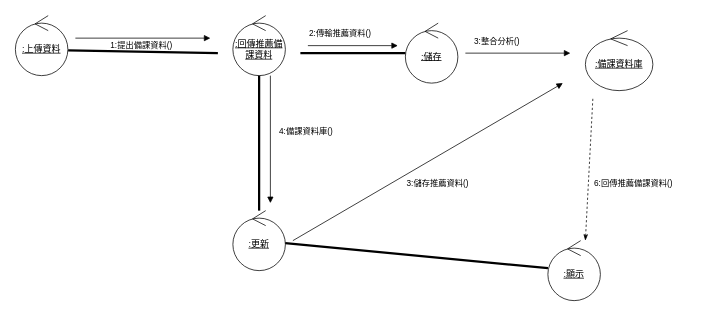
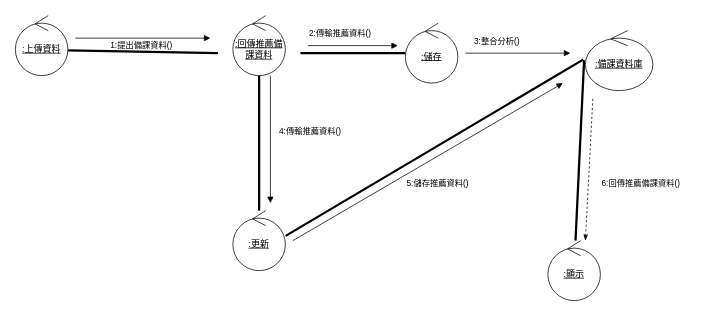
  <mxCell id="0" />
  <mxCell id="1" parent="0" />
  <mxCell id="2" value="&lt;u&gt;:上傳資料&lt;/u&gt;" style="ellipse;shape=umlControl;whiteSpace=wrap;html=1;" parent="1" vertex="1"><mxGeometry x="20" y="20" width="70" height="80" as="geometry" /></mxCell>
  <mxCell id="3" value="&lt;u&gt;:顯示&lt;/u&gt;" style="ellipse;shape=umlControl;whiteSpace=wrap;html=1;" parent="1" vertex="1"><mxGeometry x="730" y="320" width="70" height="80" as="geometry" /></mxCell>
  <mxCell id="4" value="&lt;u&gt;:儲存&lt;/u&gt;" style="ellipse;shape=umlControl;whiteSpace=wrap;html=1;" parent="1" vertex="1"><mxGeometry x="540" y="30" width="70" height="80" as="geometry" /></mxCell>
  <mxCell id="5" value="&lt;u&gt;:更新&lt;/u&gt;" style="ellipse;shape=umlControl;whiteSpace=wrap;html=1;" parent="1" vertex="1"><mxGeometry x="310" y="280" width="70" height="80" as="geometry" /></mxCell>
  <mxCell id="6" value="&lt;u&gt;:備課資料庫&lt;br&gt;&lt;/u&gt;" style="ellipse;shape=umlControl;whiteSpace=wrap;html=1;" parent="1" vertex="1"><mxGeometry x="780" y="40" width="90" height="80" as="geometry" /></mxCell>
  <mxCell id="7" value="" style="endArrow=none;startArrow=none;endFill=0;startFill=0;endSize=8;html=1;verticalAlign=bottom;labelBackgroundColor=none;strokeWidth=3;rounded=0;exitX=1.005;exitY=0.579;exitDx=0;exitDy=0;exitPerimeter=0;entryX=0;entryY=0.5;entryDx=0;entryDy=0;" parent="1" source="2" edge="1"><mxGeometry width="160" relative="1" as="geometry"><mxPoint x="30" y="240" as="sourcePoint" /><mxPoint x="290" y="70" as="targetPoint" /></mxGeometry></mxCell>
  <mxCell id="8" value="" style="html=1;verticalAlign=bottom;labelBackgroundColor=none;endArrow=block;endFill=1;rounded=0;" parent="1" edge="1"><mxGeometry width="160" relative="1" as="geometry"><mxPoint x="100" y="50" as="sourcePoint" /><mxPoint x="280" y="50" as="targetPoint" /></mxGeometry></mxCell>
- <mxCell id="9" value="" style="endArrow=none;startArrow=none;endFill=0;startFill=0;endSize=8;html=1;verticalAlign=bottom;labelBackgroundColor=none;strokeWidth=3;rounded=0;" parent="1" source="3" target="5" edge="1"><mxGeometry width="160" relative="1" as="geometry"><mxPoint x="70" y="280" as="sourcePoint" /><mxPoint x="770" y="90" as="targetPoint" /></mxGeometry></mxCell>
+ <mxCell id="9" value="" style="endArrow=none;startArrow=none;endFill=0;startFill=0;endSize=8;html=1;verticalAlign=bottom;labelBackgroundColor=none;strokeWidth=3;rounded=0;entryX=-0.019;entryY=0.492;entryDx=0;entryDy=0;entryPerimeter=0;" parent="1" source="3" target="6" edge="1"><mxGeometry width="160" relative="1" as="geometry"><mxPoint x="70" y="280" as="sourcePoint" /><mxPoint x="770" y="90" as="targetPoint" /></mxGeometry></mxCell>
+ <mxCell id="10" value="" style="endArrow=none;startArrow=none;endFill=0;startFill=0;endSize=8;html=1;verticalAlign=bottom;labelBackgroundColor=none;strokeWidth=3;rounded=0;entryX=1.005;entryY=0.421;entryDx=0;entryDy=0;entryPerimeter=0;exitX=-0.033;exitY=0.483;exitDx=0;exitDy=0;exitPerimeter=0;" parent="1" source="6" target="5" edge="1"><mxGeometry width="160" relative="1" as="geometry"><mxPoint x="770" y="90" as="sourcePoint" /><mxPoint x="200" y="55" as="targetPoint" /></mxGeometry></mxCell>
  <mxCell id="11" value="" style="endArrow=none;startArrow=none;endFill=0;startFill=0;endSize=8;html=1;verticalAlign=bottom;labelBackgroundColor=none;strokeWidth=3;rounded=0;entryX=0.5;entryY=1;entryDx=0;entryDy=0;" parent="1" source="5" edge="1"><mxGeometry width="160" relative="1" as="geometry"><mxPoint x="90" y="300" as="sourcePoint" /><mxPoint x="345" y="95" as="targetPoint" /></mxGeometry></mxCell>
  <mxCell id="12" value="" style="endArrow=none;startArrow=none;endFill=0;startFill=0;endSize=8;html=1;verticalAlign=bottom;labelBackgroundColor=none;strokeWidth=3;rounded=0;entryX=1;entryY=0.5;entryDx=0;entryDy=0;" parent="1" source="4" edge="1"><mxGeometry width="160" relative="1" as="geometry"><mxPoint x="110" y="320" as="sourcePoint" /><mxPoint x="400" y="70" as="targetPoint" /></mxGeometry></mxCell>
  <mxCell id="13" value="" style="html=1;verticalAlign=bottom;labelBackgroundColor=none;endArrow=block;endFill=1;rounded=0;" parent="1" edge="1"><mxGeometry width="160" relative="1" as="geometry"><mxPoint x="410" y="60" as="sourcePoint" /><mxPoint x="530" y="60" as="targetPoint" /></mxGeometry></mxCell>
  <mxCell id="14" value="" style="html=1;verticalAlign=bottom;labelBackgroundColor=none;endArrow=block;endFill=1;rounded=0;" parent="1" edge="1"><mxGeometry width="160" relative="1" as="geometry"><mxPoint x="620" y="70" as="sourcePoint" /><mxPoint x="760" y="70" as="targetPoint" /></mxGeometry></mxCell>
  <mxCell id="15" value="" style="html=1;verticalAlign=bottom;labelBackgroundColor=none;endArrow=block;endFill=1;rounded=0;" parent="1" edge="1"><mxGeometry width="160" relative="1" as="geometry"><mxPoint x="360" y="100" as="sourcePoint" /><mxPoint x="360" y="270" as="targetPoint" /></mxGeometry></mxCell>
  <mxCell id="16" value="" style="html=1;verticalAlign=bottom;labelBackgroundColor=none;endArrow=block;endFill=1;rounded=0;" parent="1" edge="1"><mxGeometry width="160" relative="1" as="geometry"><mxPoint x="390" y="320" as="sourcePoint" /><mxPoint x="750" y="110" as="targetPoint" /></mxGeometry></mxCell>
  <mxCell id="17" value="" style="html=1;verticalAlign=bottom;endArrow=none;curved=0;rounded=0;startArrow=classicThin;startFill=1;endFill=0;dashed=1;" parent="1" edge="1"><mxGeometry width="80" relative="1" as="geometry"><mxPoint x="780" y="320" as="sourcePoint" /><mxPoint x="790" y="130" as="targetPoint" /></mxGeometry></mxCell>
  <mxCell id="18" value="&lt;span style=&quot;color: rgb(0, 0, 0); font-family: Helvetica; font-size: 11px; font-style: normal; font-variant-ligatures: normal; font-variant-caps: normal; font-weight: 400; letter-spacing: normal; orphans: 2; text-align: center; text-indent: 0px; text-transform: none; widows: 2; word-spacing: 0px; -webkit-text-stroke-width: 0px; background-color: rgb(255, 255, 255); text-decoration-thickness: initial; text-decoration-style: initial; text-decoration-color: initial; float: none; display: inline !important;&quot;&gt;1:提出備課資料()&lt;/span&gt;" style="text;whiteSpace=wrap;html=1;" parent="1" vertex="1"><mxGeometry x="145" y="45" width="120" height="40" as="geometry" /></mxCell>
  <mxCell id="19" value="&lt;span style=&quot;color: rgb(0, 0, 0); font-family: Helvetica; font-size: 11px; font-style: normal; font-variant-ligatures: normal; font-variant-caps: normal; font-weight: 400; letter-spacing: normal; orphans: 2; text-align: center; text-indent: 0px; text-transform: none; widows: 2; word-spacing: 0px; -webkit-text-stroke-width: 0px; background-color: rgb(255, 255, 255); text-decoration-thickness: initial; text-decoration-style: initial; text-decoration-color: initial; float: none; display: inline !important;&quot;&gt;2:傳輸推薦資料()&lt;/span&gt;" style="text;whiteSpace=wrap;html=1;" parent="1" vertex="1"><mxGeometry x="410" y="30" width="120" height="40" as="geometry" /></mxCell>
  <mxCell id="20" value="&lt;span style=&quot;color: rgb(0, 0, 0); font-family: Helvetica; font-size: 11px; font-style: normal; font-variant-ligatures: normal; font-variant-caps: normal; font-weight: 400; letter-spacing: normal; orphans: 2; text-align: center; text-indent: 0px; text-transform: none; widows: 2; word-spacing: 0px; -webkit-text-stroke-width: 0px; background-color: rgb(255, 255, 255); text-decoration-thickness: initial; text-decoration-style: initial; text-decoration-color: initial; float: none; display: inline !important;&quot;&gt;3:整合分析()&lt;/span&gt;" style="text;whiteSpace=wrap;html=1;" parent="1" vertex="1"><mxGeometry x="630" y="40" width="120" height="40" as="geometry" /></mxCell>
- <mxCell id="21" value="&lt;span style=&quot;color: rgb(0, 0, 0); font-family: Helvetica; font-size: 11px; font-style: normal; font-variant-ligatures: normal; font-variant-caps: normal; font-weight: 400; letter-spacing: normal; orphans: 2; text-align: center; text-indent: 0px; text-transform: none; widows: 2; word-spacing: 0px; -webkit-text-stroke-width: 0px; background-color: rgb(255, 255, 255); text-decoration-thickness: initial; text-decoration-style: initial; text-decoration-color: initial; float: none; display: inline !important;&quot;&gt;4:備課資料庫()&lt;/span&gt;" style="text;whiteSpace=wrap;html=1;" parent="1" vertex="1"><mxGeometry x="370" y="160" width="120" height="40" as="geometry" /></mxCell>
- <mxCell id="22" value="&lt;span style=&quot;color: rgb(0, 0, 0); font-family: Helvetica; font-size: 11px; font-style: normal; font-variant-ligatures: normal; font-variant-caps: normal; font-weight: 400; letter-spacing: normal; orphans: 2; text-align: center; text-indent: 0px; text-transform: none; widows: 2; word-spacing: 0px; -webkit-text-stroke-width: 0px; background-color: rgb(255, 255, 255); text-decoration-thickness: initial; text-decoration-style: initial; text-decoration-color: initial; float: none; display: inline !important;&quot;&gt;3:儲存推薦資料()&lt;/span&gt;" style="text;whiteSpace=wrap;html=1;" parent="1" vertex="1"><mxGeometry x="540" y="230" width="120" height="40" as="geometry" /></mxCell>
- <mxCell id="23" value="&lt;span style=&quot;color: rgb(0, 0, 0); font-family: Helvetica; font-size: 11px; font-style: normal; font-variant-ligatures: normal; font-variant-caps: normal; font-weight: 400; letter-spacing: normal; orphans: 2; text-align: center; text-indent: 0px; text-transform: none; widows: 2; word-spacing: 0px; -webkit-text-stroke-width: 0px; background-color: rgb(255, 255, 255); text-decoration-thickness: initial; text-decoration-style: initial; text-decoration-color: initial; float: none; display: inline !important;&quot;&gt;6:回傳推薦備課資料()&lt;/span&gt;" style="text;whiteSpace=wrap;html=1;" parent="1" vertex="1"><mxGeometry x="790" y="230" width="140" height="40" as="geometry" /></mxCell>
+ <mxCell id="21" value="&lt;span style=&quot;color: rgb(0, 0, 0); font-family: Helvetica; font-size: 11px; font-style: normal; font-variant-ligatures: normal; font-variant-caps: normal; font-weight: 400; letter-spacing: normal; orphans: 2; text-align: center; text-indent: 0px; text-transform: none; widows: 2; word-spacing: 0px; -webkit-text-stroke-width: 0px; background-color: rgb(255, 255, 255); text-decoration-thickness: initial; text-decoration-style: initial; text-decoration-color: initial; float: none; display: inline !important;&quot;&gt;4:傳輸推薦資料()&lt;/span&gt;" style="text;whiteSpace=wrap;html=1;" parent="1" vertex="1"><mxGeometry x="370" y="160" width="120" height="40" as="geometry" /></mxCell>
+ <mxCell id="22" value="&lt;span style=&quot;color: rgb(0, 0, 0); font-family: Helvetica; font-size: 11px; font-style: normal; font-variant-ligatures: normal; font-variant-caps: normal; font-weight: 400; letter-spacing: normal; orphans: 2; text-align: center; text-indent: 0px; text-transform: none; widows: 2; word-spacing: 0px; -webkit-text-stroke-width: 0px; background-color: rgb(255, 255, 255); text-decoration-thickness: initial; text-decoration-style: initial; text-decoration-color: initial; float: none; display: inline !important;&quot;&gt;5:儲存推薦資料()&lt;/span&gt;" style="text;whiteSpace=wrap;html=1;" parent="1" vertex="1"><mxGeometry x="540" y="230" width="120" height="40" as="geometry" /></mxCell>
+ <mxCell id="23" value="&lt;span style=&quot;color: rgb(0, 0, 0); font-family: Helvetica; font-size: 11px; font-style: normal; font-variant-ligatures: normal; font-variant-caps: normal; font-weight: 400; letter-spacing: normal; orphans: 2; text-align: center; text-indent: 0px; text-transform: none; widows: 2; word-spacing: 0px; -webkit-text-stroke-width: 0px; background-color: rgb(255, 255, 255); text-decoration-thickness: initial; text-decoration-style: initial; text-decoration-color: initial; float: none; display: inline !important;&quot;&gt;6:回傳推薦備課資料()&lt;/span&gt;" style="text;whiteSpace=wrap;html=1;" parent="1" vertex="1"><mxGeometry x="800" y="230" width="140" height="40" as="geometry" /></mxCell>
  <mxCell id="24" value="&lt;u&gt;:回傳推薦備課資料&lt;/u&gt;" style="ellipse;shape=umlControl;whiteSpace=wrap;html=1;" vertex="1" parent="1"><mxGeometry x="310" y="20" width="70" height="80" as="geometry" /></mxCell>
